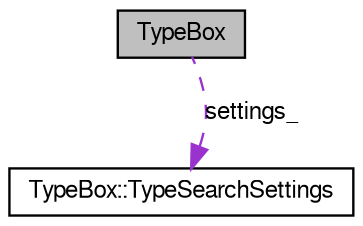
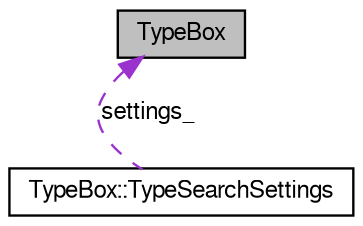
  digraph {
    node [color=black fontname=FreeSans fontsize=10 shape=record]
    n1 [fillcolor=grey75 fontcolor=black height=0.2 label=TypeBox style=filled width=0.4]
    n2 [height=0.2 label="TypeBox::TypeSearchSettings" width=0.4]
-   n2 -> n1 [color=darkorchid3 dir=back fontname=FreeSans fontsize=10 label=settings_ labelfontname=FreeSans labelfontsize=10 style=dashed]
+   n1 -> n2 [color=darkorchid3 dir=back fontname=FreeSans fontsize=10 label=settings_ labelfontname=FreeSans labelfontsize=10 style=dashed]
  }
